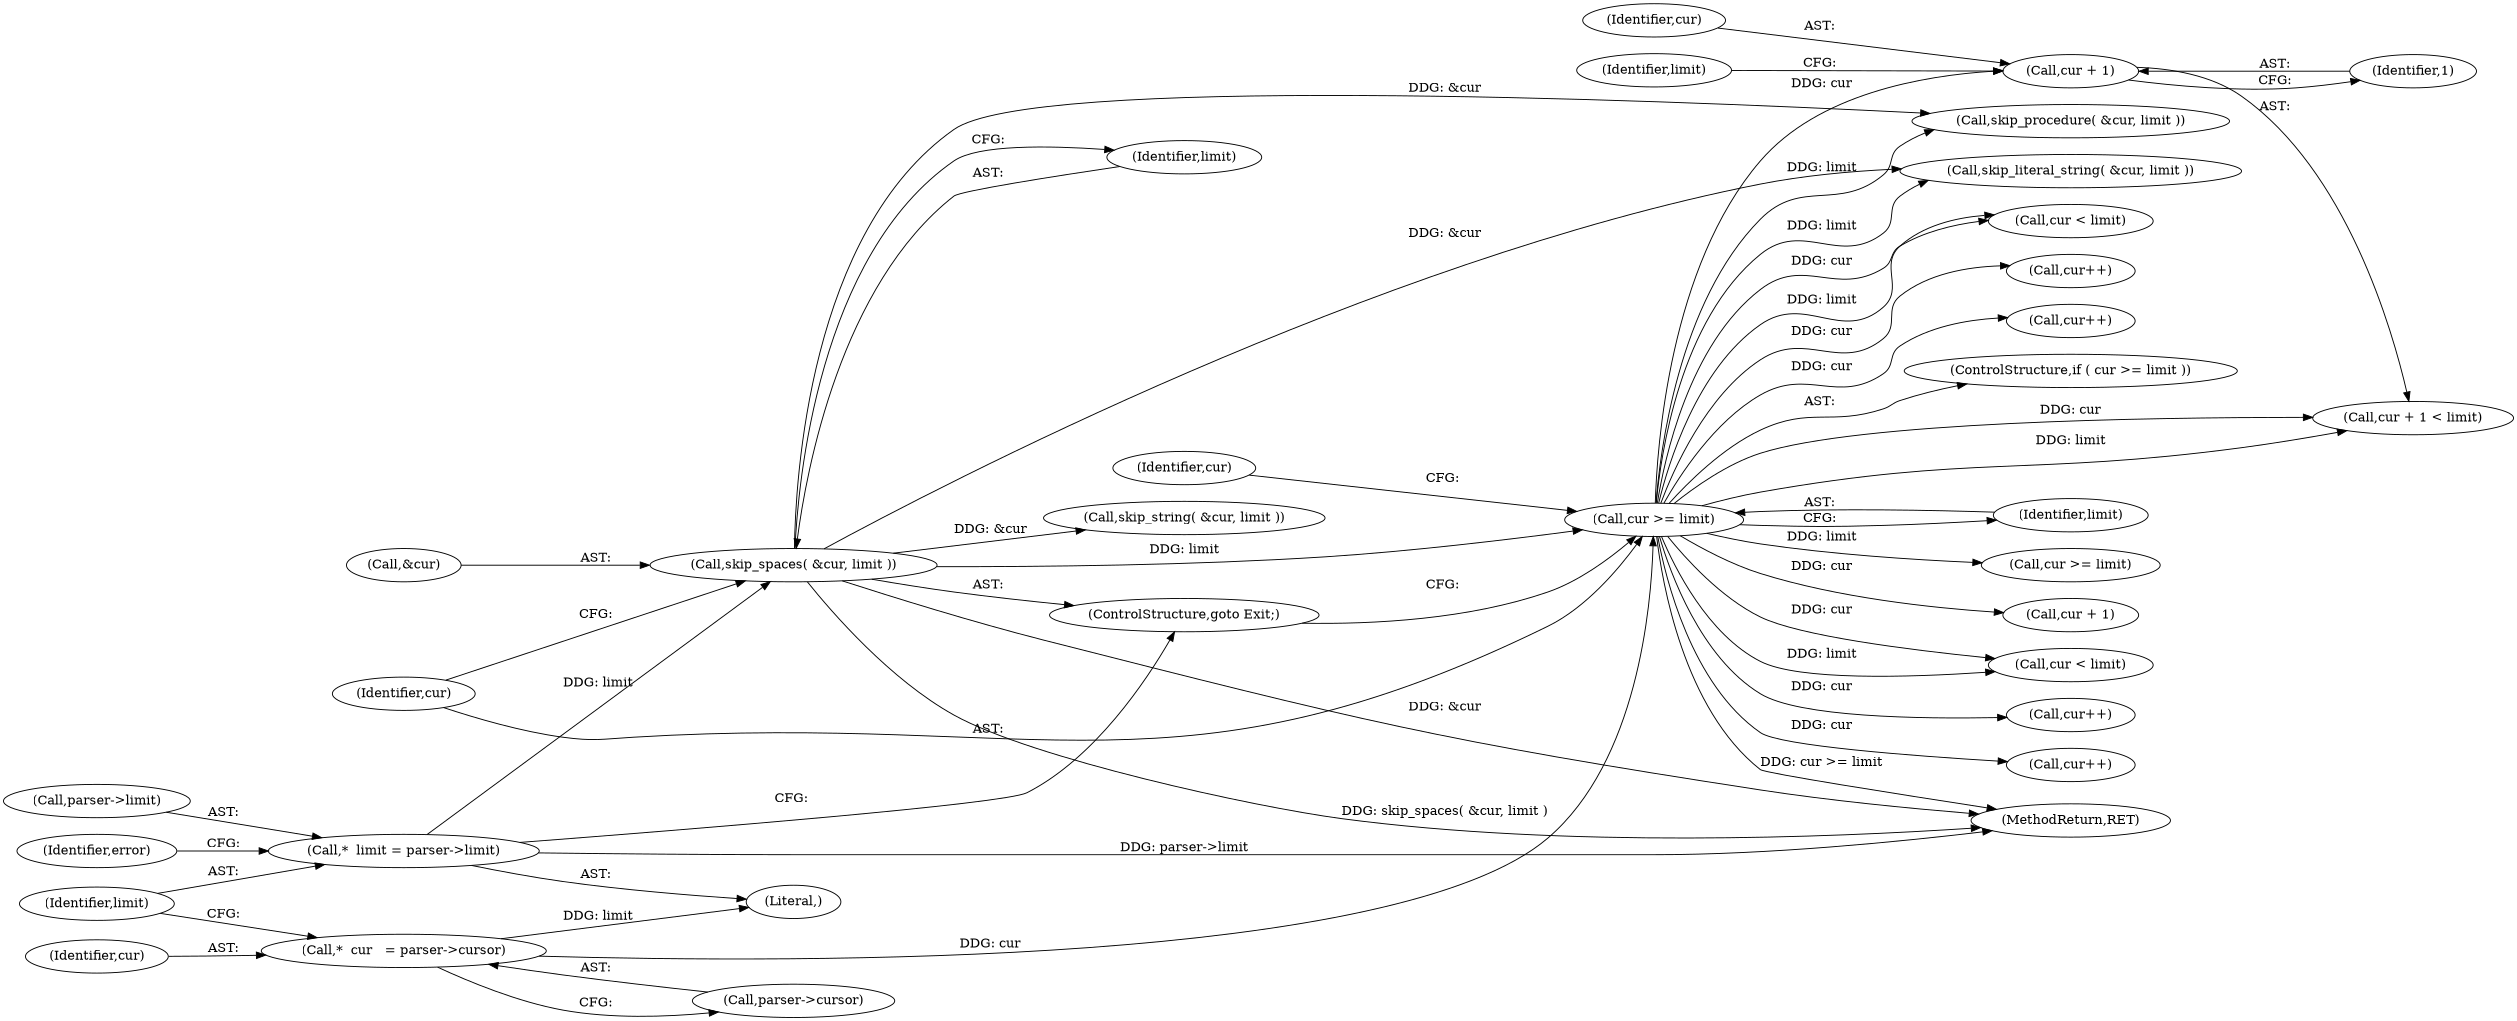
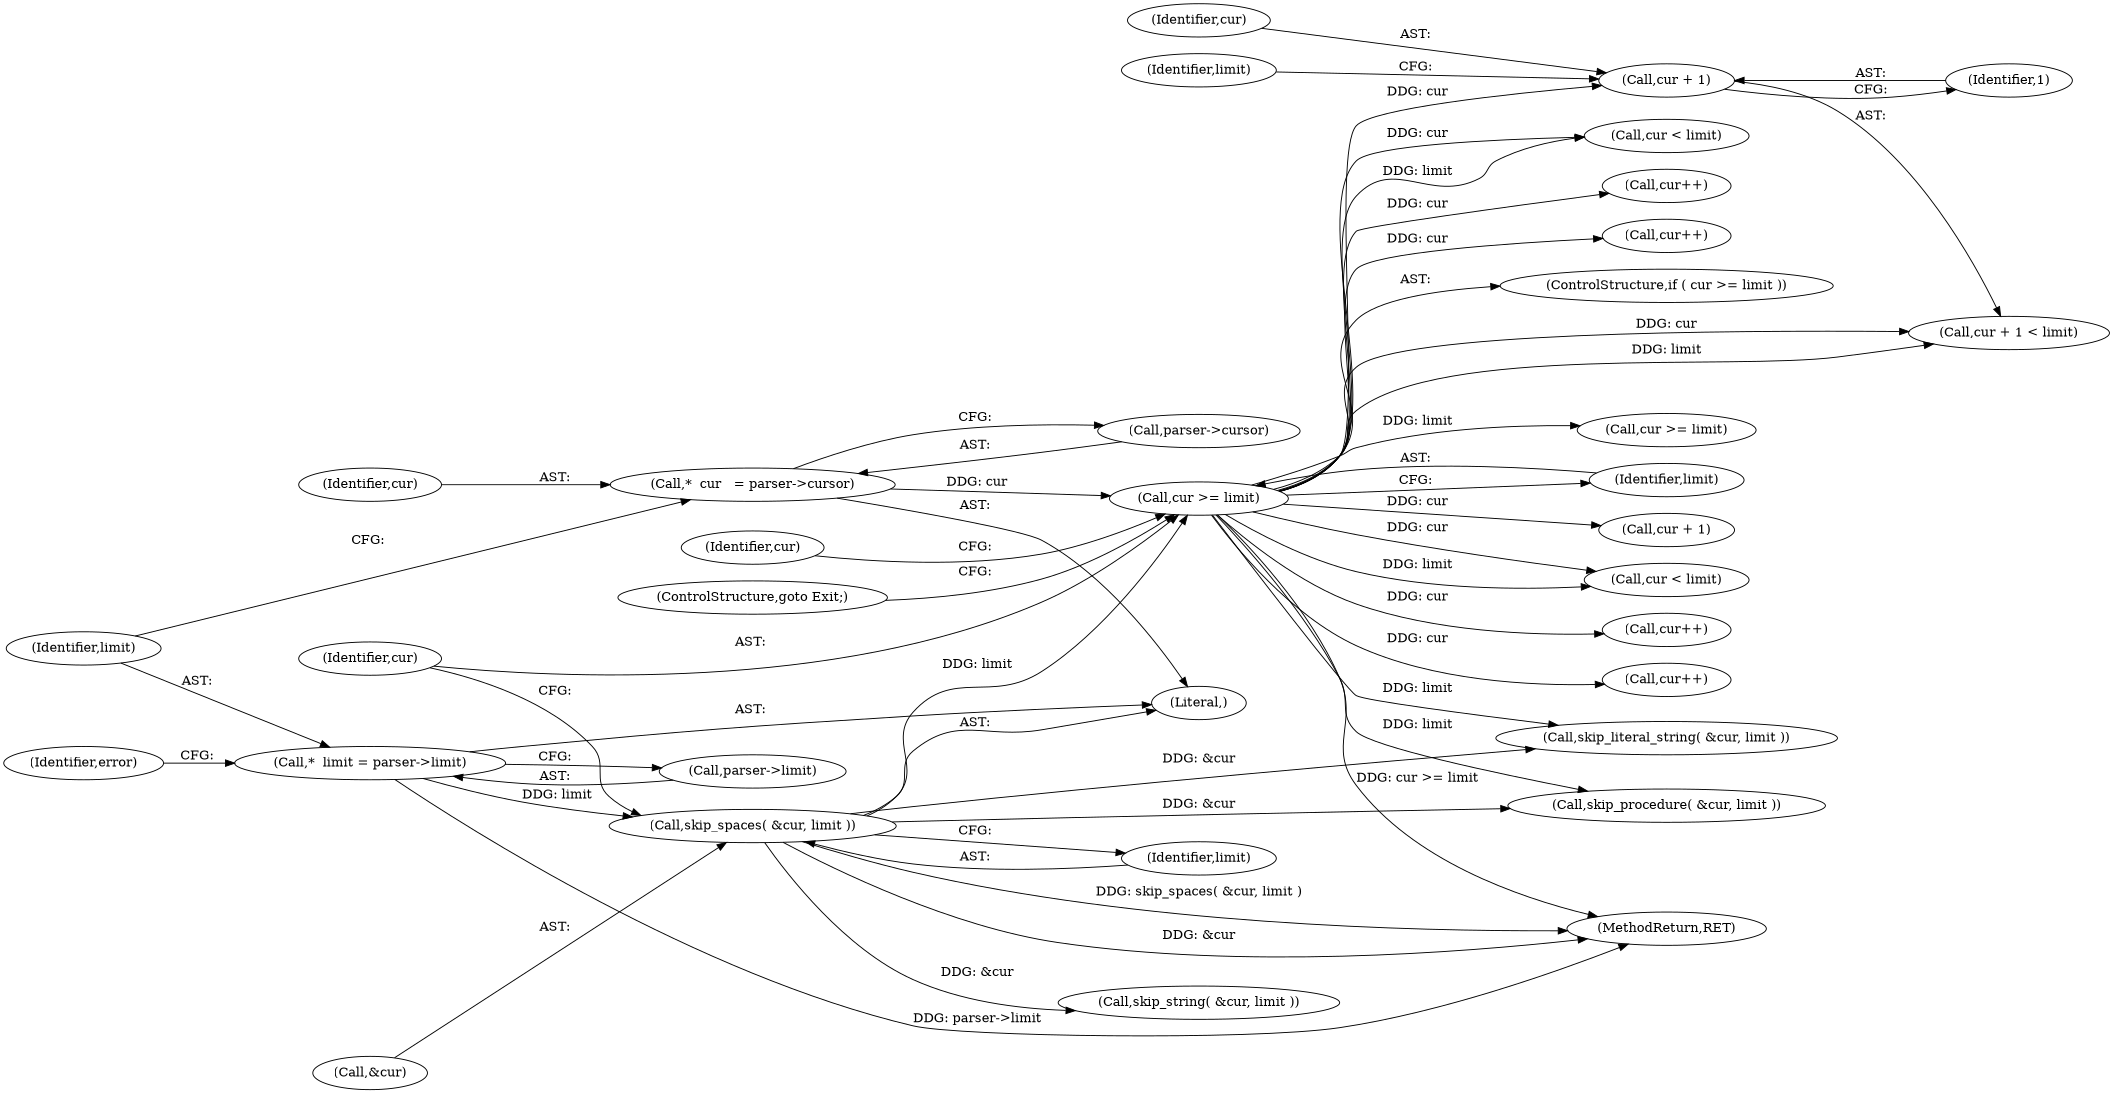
  digraph {
    rankdir=LR
    n1 [label="(Call,cur + 1)"]
    n2 [label="(Call,cur + 1 < limit)"]
    n3 [label="(Identifier,1)"]
    n4 [label="(Call,cur >= limit)"]
    n5 [label="(Call,cur >= limit)"]
    n6 [label="(Call,cur + 1)"]
    n7 [label="(Call,cur < limit)"]
    n8 [label="(Call,skip_literal_string( &cur, limit ))"]
    n9 [label="(Call,cur++)"]
    n10 [label="(Identifier,limit)"]
    n11 [label="(Call,cur < limit)"]
    n12 [label="(MethodReturn,RET)"]
    n13 [label="(Call,skip_procedure( &cur, limit ))"]
    n14 [label="(Call,cur++)"]
    n15 [label="(Call,cur++)"]
    n16 [label="(ControlStructure,if ( cur >= limit ))"]
    n17 [label="(Call,cur++)"]
    n18 [label="(Call,*  cur   = parser->cursor)"]
    n19 [label="(Literal,)"]
    n20 [label="(Call,parser->cursor)"]
    n21 [label="(Call,skip_spaces( &cur, limit ))"]
    n22 [label="(Identifier,limit)"]
    n23 [label="(Call,skip_string( &cur, limit ))"]
    n24 [label="(Call,*  limit = parser->limit)"]
    n25 [label="(Call,parser->limit)"]
    n26 [label="(Identifier,cur)"]
    n27 [label="(Identifier,cur)"]
    n28 [label="(Identifier,limit)"]
    n29 [label="(Identifier,cur)"]
    n30 [label="(Identifier,limit)"]
    n31 [label="(Call,&cur)"]
    n32 [label="(Identifier,error)"]
    n33 [label="(ControlStructure,goto Exit;)"]
    n34 [label="(Identifier,cur)"]
    n1 -> n2 [label="AST: "]
    n1 -> n3 [label="CFG: "]
    n3 -> n1 [label="AST: "]
    n4 -> n1 [label="DDG: cur"]
    n4 -> n2 [label="DDG: cur"]
    n4 -> n2 [label="DDG: limit"]
    n4 -> n5 [label="DDG: limit"]
    n4 -> n6 [label="DDG: cur"]
    n4 -> n7 [label="DDG: cur"]
    n4 -> n7 [label="DDG: limit"]
    n4 -> n8 [label="DDG: limit"]
    n4 -> n9 [label="DDG: cur"]
    n4 -> n10 [label="CFG: "]
    n4 -> n11 [label="DDG: cur"]
    n4 -> n11 [label="DDG: limit"]
    n4 -> n12 [label="DDG: cur >= limit"]
    n4 -> n13 [label="DDG: limit"]
    n4 -> n14 [label="DDG: cur"]
    n4 -> n15 [label="DDG: cur"]
    n4 -> n16 [label="AST: "]
    n4 -> n17 [label="DDG: cur"]
    n10 -> n4 [label="AST: "]
    n18 -> n4 [label="DDG: cur"]
-   n18 -> n19 [label="DDG: limit"]
+   n18 -> n19 [label="AST: "]
    n18 -> n20 [label="CFG: "]
    n20 -> n18 [label="AST: "]
    n21 -> n4 [label="DDG: limit"]
    n21 -> n8 [label="DDG: &cur"]
    n21 -> n12 [label="DDG: skip_spaces( &cur, limit )"]
    n21 -> n12 [label="DDG: &cur"]
    n21 -> n13 [label="DDG: &cur"]
-   n21 -> n33 [label="AST: "]
+   n21 -> n19 [label="AST: "]
    n21 -> n22 [label="CFG: "]
    n21 -> n23 [label="DDG: &cur"]
    n22 -> n21 [label="AST: "]
    n24 -> n12 [label="DDG: parser->limit"]
    n24 -> n19 [label="AST: "]
    n24 -> n21 [label="DDG: limit"]
-   n24 -> n33 [label="CFG: "]
+   n24 -> n25 [label="CFG: "]
    n25 -> n24 [label="AST: "]
    n26 -> n18 [label="AST: "]
    n27 -> n4 [label="CFG: "]
    n28 -> n1 [label="CFG: "]
    n29 -> n1 [label="AST: "]
    n30 -> n18 [label="CFG: "]
    n30 -> n24 [label="AST: "]
    n31 -> n21 [label="AST: "]
    n32 -> n24 [label="CFG: "]
    n33 -> n4 [label="CFG: "]
    n34 -> n4 [label="AST: "]
    n34 -> n21 [label="CFG: "]
  }
